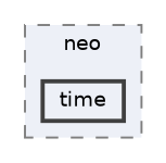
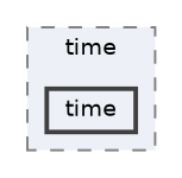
  digraph {
    compound=true
    n1 [color=grey25 fillcolor="#edf0f7" fontname=Helvetica fontsize=10 height=0.2 label=time shape=box style="filled,bold" width=0.4]
    subgraph cluster_1 {
      bgcolor="#edf0f7"
      fontname=Helvetica
      fontsize=10
-     label=neo
+     label=time
      pencolor=grey50
      style="filled,dashed"
      n1
    }
  }
